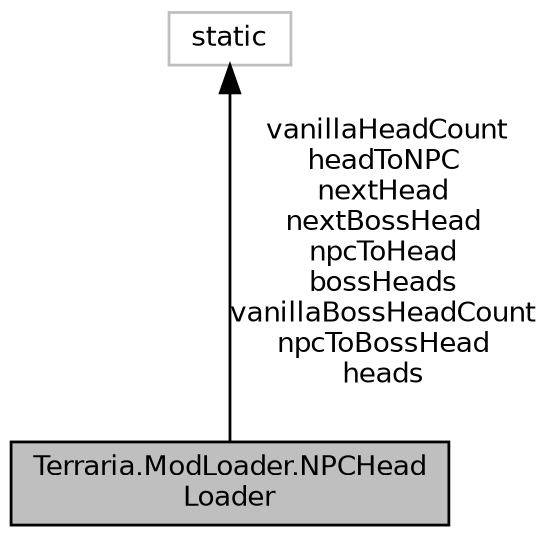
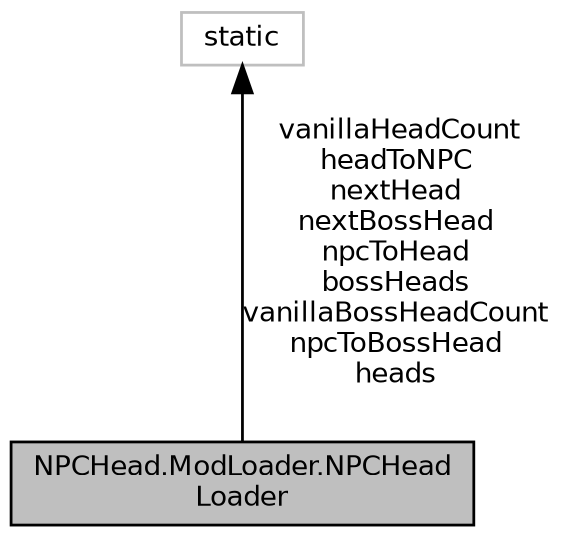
  digraph {
    node [fontname=Helvetica fontsize=10 shape=record style=filled]
-   n1 [color=black fillcolor=grey75 fontcolor=black height=0.2 label="Terraria.ModLoader.NPCHead\lLoader" width=0.4]
+   n1 [color=black fillcolor=grey75 fontcolor=black height=0.2 label="NPCHead.ModLoader.NPCHead\lLoader" width=0.4]
    n2 [color=grey75 fillcolor=white height=0.2 label=static width=0.4]
    n2 -> n1 [color=black dir=back fontname=Helvetica fontsize=10 label=" vanillaHeadCount\nheadToNPC\nnextHead\nnextBossHead\nnpcToHead\nbossHeads\nvanillaBossHeadCount\nnpcToBossHead\nheads" labelfontname=Helvetica labelfontsize=10 style=solid]
  }
